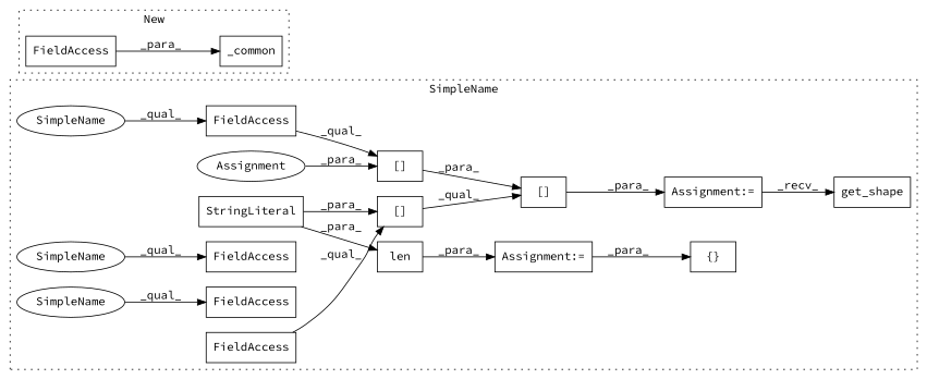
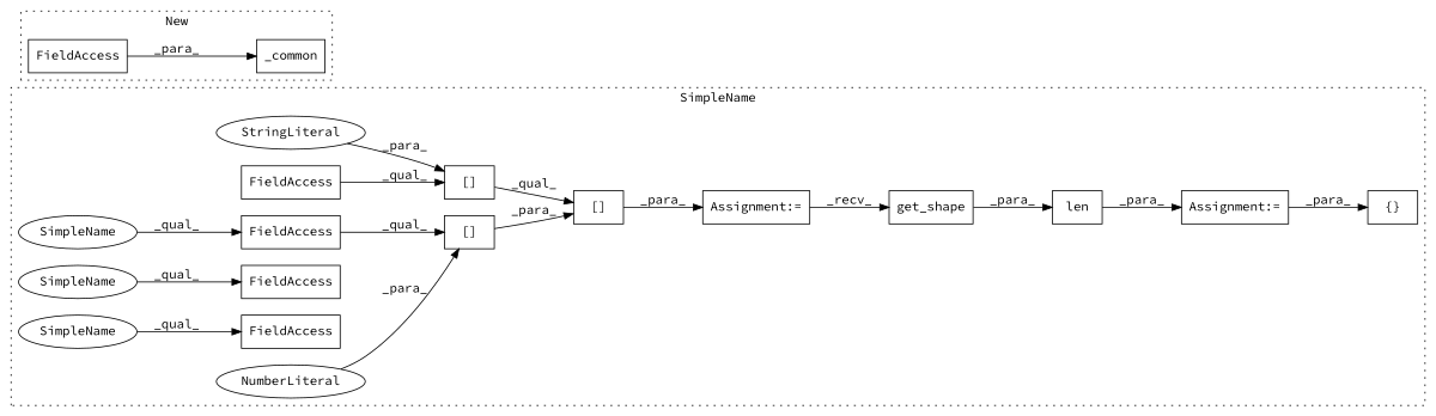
  digraph {
    fontname="Source Code Pro"
    rankdir=LR
    node [a=22 fontname="Source Code Pro" l=1 s=533 shape=box]
    edge [fontname="Source Code Pro"]
    n1 [a=32 l=11 label=get_shape s=567]
    n2 [a=32 l="4,1" label=len s="561,578"]
    n3 [a=7 label="Assignment:=" s=510]
    n4 [a=2 l="22,1" label="[]" s="511,547"]
    n5 [a=7 label="Assignment:=" s=560]
    n6 [a=2 l="7,1" label="[]" s="511,531"]
-   n7 [a=45 l=13 label=StringLiteral s=518]
+   n7 [a=45 l=13 label=StringLiteral s=518 shape=ellipse]
    n8 [a=2 l="12,1" label="[]" s="533,546"]
-   n9 [a=34 label=Assignment s=545 shape=ellipse]
+   n9 [a=34 label=NumberLiteral s=545 shape=ellipse]
    n10 [l=11 label=FieldAccess]
    n11 [l=10 label=FieldAccess s=659]
    n12 [l=6 label=FieldAccess s=511]
    n13 [a=4 l="1,1" label="{}" s="755,767"]
    n14 [l=10 label=FieldAccess s=629]
    n15 [a=42 l=4 label=SimpleName s=659 shape=ellipse]
    n16 [a=42 l=4 label=SimpleName s=629 shape=ellipse]
    n17 [a=42 l=4 label=SimpleName shape=ellipse]
    n18 [a=32 l="8,1" label=_common s="1294,1313"]
    n19 [l=6 label=FieldAccess s=1307]
    subgraph cluster_1 {
      label=SimpleName
      style=dotted
      n1
      n2
      n3
      n4
      n5
      n6
      n7
      n8
      n9
      n10
      n11
      n12
      n13
      n14
      n15
      n16
      n17
    }
    subgraph cluster_2 {
      label=New
      style=dotted
      n18
      n19
    }
-   n7 -> n2 [label=_para_]
+   n1 -> n2 [label=_para_]
    n2 -> n5 [label=_para_]
    n3 -> n1 [label=_recv_]
    n4 -> n3 [label=_para_]
    n5 -> n13 [label=_para_]
    n6 -> n4 [label=_qual_]
    n7 -> n6 [label=_para_]
    n8 -> n4 [label=_para_]
    n9 -> n8 [label=_para_]
    n10 -> n8 [label=_qual_]
    n12 -> n6 [label=_qual_]
    n15 -> n11 [label=_qual_]
    n16 -> n14 [label=_qual_]
    n17 -> n10 [label=_qual_]
    n19 -> n18 [label=_para_]
  }
